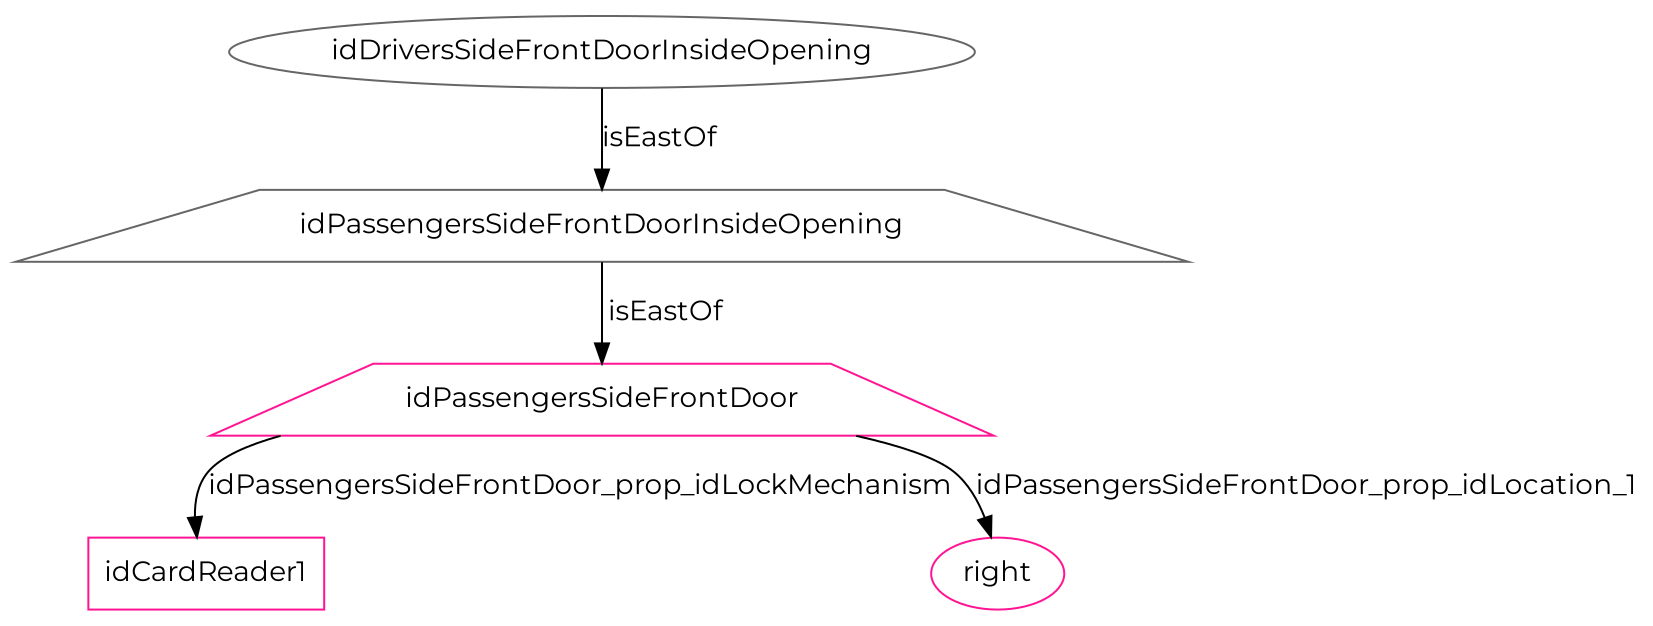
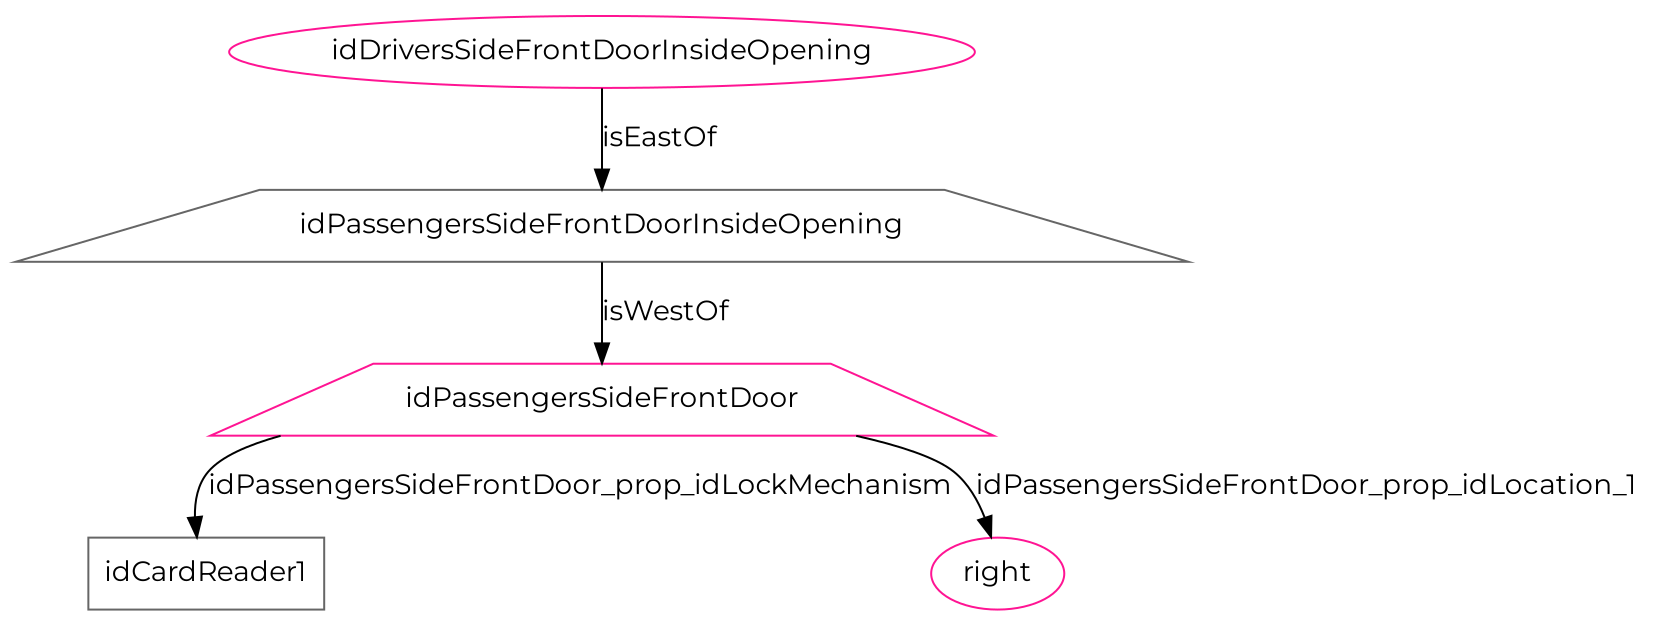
  strict digraph {
    fontname=Montserrat
    node [color=deeppink fontname=Montserrat shape=trapezium]
    edge [edge_type=relationship fontname=Montserrat]
    idPassengersSideFrontDoorInsideOpening [color=gray40 node_type=entity_node root=root]
    idPassengersSideFrontDoor
-   idCardReader1 [shape=box]
+   idCardReader1 [color=gray40 shape=box]
    right [shape=ellipse]
-   idDriversSideFrontDoorInsideOpening [color=gray40 shape=ellipse]
-   idPassengersSideFrontDoorInsideOpening -> idPassengersSideFrontDoor [label=isEastOf]
+   idDriversSideFrontDoorInsideOpening [shape=ellipse]
+   idPassengersSideFrontDoorInsideOpening -> idPassengersSideFrontDoor [label=isWestOf]
    idPassengersSideFrontDoor -> idCardReader1 [edge_type=property label=idPassengersSideFrontDoor_prop_idLockMechanism]
    idPassengersSideFrontDoor -> right [edge_type=property label=idPassengersSideFrontDoor_prop_idLocation_1]
    idDriversSideFrontDoorInsideOpening -> idPassengersSideFrontDoorInsideOpening [label=isEastOf]
  }
